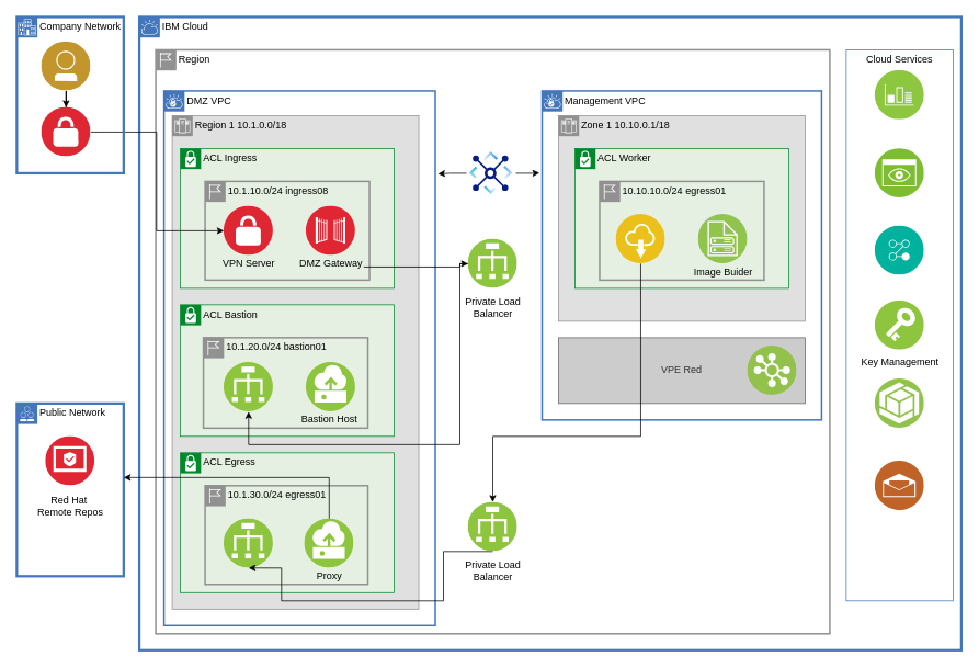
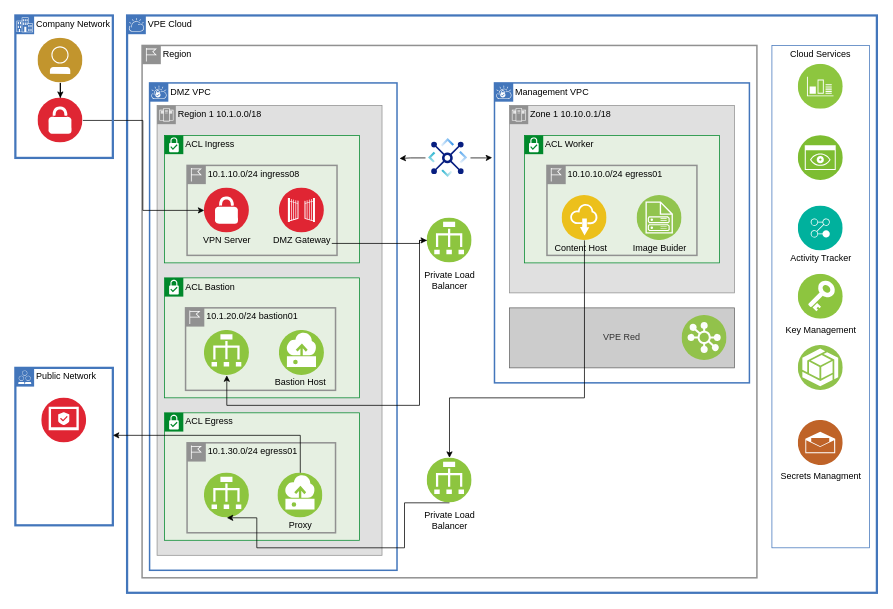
  <mxCell id="0" />
  <mxCell id="1" parent="0" />
- <mxCell id="2" value="IBM Cloud" style="shape=mxgraph.ibm.box;prType=cloud;fontStyle=0;verticalAlign=top;align=left;spacingLeft=32;spacingTop=4;fillColor=none;rounded=0;whiteSpace=wrap;html=1;strokeColor=#4376BB;strokeWidth=3;dashed=0;container=0;spacing=-4;collapsible=0;expand=0;recursiveResize=0;fontSize=12;fontColor=#000000;" parent="1" vertex="1"><mxGeometry x="169" y="20" width="1000" height="770" as="geometry" /></mxCell>
+ <mxCell id="2" value="VPE Cloud" style="shape=mxgraph.ibm.box;prType=cloud;fontStyle=0;verticalAlign=top;align=left;spacingLeft=32;spacingTop=4;fillColor=none;rounded=0;whiteSpace=wrap;html=1;strokeColor=#4376BB;strokeWidth=3;dashed=0;container=0;spacing=-4;collapsible=0;expand=0;recursiveResize=0;fontSize=12;fontColor=#000000;" parent="1" vertex="1"><mxGeometry x="169" y="20" width="1000" height="770" as="geometry" /></mxCell>
  <mxCell id="3" value="Region" style="shape=mxgraph.ibm.box;prType=region;fontStyle=0;verticalAlign=top;align=left;spacingLeft=32;spacingTop=4;fillColor=none;rounded=0;whiteSpace=wrap;html=1;strokeColor=#919191;strokeWidth=2;dashed=0;container=1;spacing=-4;collapsible=0;expand=0;recursiveResize=0;fontSize=12;fontColor=#000000;" parent="1" vertex="1"><mxGeometry x="189" y="60" width="820" height="710" as="geometry" /></mxCell>
  <mxCell id="4" value="" style="aspect=fixed;perimeter=ellipsePerimeter;html=1;align=center;shadow=0;dashed=0;fontColor=#4277BB;labelBackgroundColor=#ffffff;fontSize=12;spacingTop=3;image;image=img/lib/ibm/vpc/TransitGateway.svg;fillColor=#CCCCCC;" parent="3" vertex="1"><mxGeometry x="378" y="120" width="60" height="60" as="geometry" /></mxCell>
  <mxCell id="5" value="Management VPC" style="shape=mxgraph.ibm.box;prType=vpc;fontStyle=0;verticalAlign=top;align=left;spacingLeft=32;spacingTop=4;fillColor=none;rounded=0;whiteSpace=wrap;html=1;strokeColor=#4376BB;strokeWidth=2;dashed=0;container=1;spacing=-4;collapsible=0;expand=0;recursiveResize=0;labelBackgroundColor=none;fontSize=12;fontColor=#000000;" parent="3" vertex="1"><mxGeometry x="470" y="50" width="340" height="400" as="geometry" /></mxCell>
  <mxCell id="6" value="Zone 1 10.10.0.1/18" style="shape=mxgraph.ibm.box;prType=zone;fontStyle=0;verticalAlign=top;align=left;spacingLeft=32;spacingTop=4;fillColor=#E0E0E0;rounded=0;whiteSpace=wrap;html=1;strokeColor=#919191;strokeWidth=1;dashed=0;container=1;spacing=-4;collapsible=0;expand=0;recursiveResize=0;labelBackgroundColor=none;fontSize=12;fontColor=#000000;" parent="5" vertex="1"><mxGeometry x="20" y="30" width="300" height="250" as="geometry" /></mxCell>
  <mxCell id="7" value="ACL Worker" style="shape=mxgraph.ibm.box;prType=subnet;fontStyle=0;verticalAlign=top;align=left;spacingLeft=32;spacingTop=4;fillColor=#E6F0E2;rounded=0;whiteSpace=wrap;html=1;strokeColor=#00882B;strokeWidth=1;dashed=0;container=1;spacing=-4;collapsible=0;expand=0;recursiveResize=0;fontSize=12;fontColor=#000000;" parent="6" vertex="1"><mxGeometry x="20" y="40" width="260" height="170" as="geometry" /></mxCell>
  <mxCell id="8" value="10.10.10.0/24 egress01" style="shape=mxgraph.ibm.box;prType=region;fontStyle=0;verticalAlign=top;align=left;spacingLeft=32;spacingTop=4;fillColor=none;rounded=0;whiteSpace=wrap;html=1;strokeColor=#919191;strokeWidth=2;dashed=0;container=1;spacing=-4;collapsible=0;expand=0;recursiveResize=0;fontSize=12;fontColor=#000000;" parent="7" vertex="1"><mxGeometry x="30" y="40" width="200" height="120" as="geometry" /></mxCell>
  <mxCell id="9" value="" style="aspect=fixed;perimeter=ellipsePerimeter;html=1;align=center;shadow=0;dashed=0;fontColor=#4277BB;labelBackgroundColor=#ffffff;fontSize=12;spacingTop=3;image;image=img/lib/ibm/vpc/ImageService.svg;" parent="8" vertex="1"><mxGeometry x="120" y="40" width="60" height="60" as="geometry" /></mxCell>
  <mxCell id="10" value="Image Buider" style="text;html=1;align=center;verticalAlign=middle;resizable=0;points=[];autosize=1;fontSize=12;fontColor=#000000;" parent="8" vertex="1"><mxGeometry x="105" y="100" width="90" height="20" as="geometry" /></mxCell>
  <mxCell id="11" value="" style="aspect=fixed;perimeter=ellipsePerimeter;html=1;align=center;shadow=0;dashed=0;fontColor=#4277BB;labelBackgroundColor=#ffffff;fontSize=12;spacingTop=3;image;image=img/lib/ibm/applications/saas_applications.svg;fillColor=#CCCCCC;" parent="8" vertex="1"><mxGeometry x="20" y="40" width="60" height="60" as="geometry" /></mxCell>
+ <mxCell id="12" value="Content Host" style="text;html=1;align=center;verticalAlign=middle;resizable=0;points=[];autosize=1;fontSize=12;fontColor=#000000;" parent="8" vertex="1"><mxGeometry y="100" width="90" height="20" as="geometry" /></mxCell>
  <mxCell id="13" value="VPE Red" style="rounded=0;whiteSpace=wrap;html=1;labelBackgroundColor=none;fontSize=12;fontColor=#333333;strokeColor=#666666;fillColor=#CCCCCC;" parent="5" vertex="1"><mxGeometry x="20" y="300" width="300" height="80" as="geometry" /></mxCell>
  <mxCell id="14" value="" style="aspect=fixed;perimeter=ellipsePerimeter;html=1;align=center;shadow=0;dashed=0;fontColor=#4277BB;labelBackgroundColor=#ffffff;fontSize=12;spacingTop=3;image;image=img/lib/ibm/vpc/LoadBalancerPool.svg;fillColor=#CCCCCC;" parent="5" vertex="1"><mxGeometry x="250" y="310" width="60" height="60" as="geometry" /></mxCell>
  <mxCell id="15" style="edgeStyle=orthogonalEdgeStyle;rounded=0;orthogonalLoop=1;jettySize=auto;html=1;entryX=-0.009;entryY=0.249;entryDx=0;entryDy=0;entryPerimeter=0;fontSize=12;fontColor=#000000;" parent="3" source="4" target="5" edge="1"><mxGeometry relative="1" as="geometry" /></mxCell>
  <mxCell id="16" value="Public Network" style="shape=mxgraph.ibm.box;prType=public;fontStyle=0;verticalAlign=top;align=left;spacingLeft=32;spacingTop=4;fillColor=none;rounded=0;whiteSpace=wrap;html=1;strokeColor=#4376BB;strokeWidth=3;dashed=0;container=1;spacing=-4;collapsible=0;expand=0;recursiveResize=0;fontSize=12;fontColor=#000000;" parent="1" vertex="1"><mxGeometry x="20" y="490" width="130" height="210" as="geometry" /></mxCell>
  <mxCell id="17" value="" style="aspect=fixed;perimeter=ellipsePerimeter;html=1;align=center;shadow=0;dashed=0;fontColor=#4277BB;labelBackgroundColor=#ffffff;fontSize=12;spacingTop=3;image;image=img/lib/ibm/security/trustend_computing.svg;fillColor=#CCCCCC;" parent="16" vertex="1"><mxGeometry x="35" y="40" width="60" height="60" as="geometry" /></mxCell>
- <mxCell id="18" value="Red Hat&amp;nbsp;&lt;br&gt;Remote Repos" style="text;html=1;align=center;verticalAlign=middle;resizable=0;points=[];autosize=1;fontSize=12;fontColor=#000000;" parent="16" vertex="1"><mxGeometry x="15" y="109.97" width="100" height="30" as="geometry" /></mxCell>
  <mxCell id="19" value="Region 1 10.1.0.0/18" style="shape=mxgraph.ibm.box;prType=zone;fontStyle=0;verticalAlign=top;align=left;spacingLeft=32;spacingTop=4;fillColor=#E0E0E0;rounded=0;whiteSpace=wrap;html=1;strokeColor=#919191;strokeWidth=1;dashed=0;container=1;spacing=-4;collapsible=0;expand=0;recursiveResize=0;fontSize=12;fontColor=#000000;" parent="1" vertex="1"><mxGeometry x="209" y="140" width="300" height="600" as="geometry" /></mxCell>
  <mxCell id="20" value="DMZ VPC" style="shape=mxgraph.ibm.box;prType=vpc;fontStyle=0;verticalAlign=top;align=left;spacingLeft=32;spacingTop=4;fillColor=none;rounded=0;whiteSpace=wrap;html=1;strokeColor=#4376BB;strokeWidth=2;dashed=0;container=1;spacing=-4;collapsible=0;expand=0;recursiveResize=0;fontSize=12;fontColor=#000000;" parent="19" vertex="1"><mxGeometry x="-10" y="-30" width="330" height="650" as="geometry" /></mxCell>
  <mxCell id="21" value="ACL Ingress" style="shape=mxgraph.ibm.box;prType=subnet;fontStyle=0;verticalAlign=top;align=left;spacingLeft=32;spacingTop=4;fillColor=#E6F0E2;rounded=0;whiteSpace=wrap;html=1;strokeColor=#00882B;strokeWidth=1;dashed=0;container=1;spacing=-4;collapsible=0;expand=0;recursiveResize=0;fontSize=12;fontColor=#000000;" parent="20" vertex="1"><mxGeometry x="20" y="69.97" width="260" height="170" as="geometry" /></mxCell>
  <mxCell id="22" value="10.1.10.0/24 ingress08" style="shape=mxgraph.ibm.box;prType=region;fontStyle=0;verticalAlign=top;align=left;spacingLeft=32;spacingTop=4;fillColor=none;rounded=0;whiteSpace=wrap;html=1;strokeColor=#919191;strokeWidth=2;dashed=0;container=1;spacing=-4;collapsible=0;expand=0;recursiveResize=0;fontSize=12;fontColor=#000000;" parent="21" vertex="1"><mxGeometry x="30" y="40" width="200" height="120" as="geometry" /></mxCell>
  <mxCell id="23" value="" style="aspect=fixed;perimeter=ellipsePerimeter;html=1;align=center;shadow=0;dashed=0;fontColor=#4277BB;labelBackgroundColor=#ffffff;fontSize=12;spacingTop=3;image;image=img/lib/ibm/security/vpn.svg;" parent="22" vertex="1"><mxGeometry x="23" y="30" width="60" height="60" as="geometry" /></mxCell>
  <mxCell id="24" value="" style="aspect=fixed;perimeter=ellipsePerimeter;html=1;align=center;shadow=0;dashed=0;fontColor=#4277BB;labelBackgroundColor=#ffffff;fontSize=12;spacingTop=3;image;image=img/lib/ibm/security/gateway.svg;" parent="22" vertex="1"><mxGeometry x="123" y="30" width="60" height="60" as="geometry" /></mxCell>
  <mxCell id="25" value="DMZ Gateway" style="text;html=1;align=center;verticalAlign=middle;resizable=0;points=[];autosize=1;fontSize=12;fontColor=#000000;" parent="22" vertex="1"><mxGeometry x="108" y="90" width="90" height="20" as="geometry" /></mxCell>
  <mxCell id="26" value="VPN Server" style="text;html=1;align=center;verticalAlign=middle;resizable=0;points=[];autosize=1;fontSize=12;fontColor=#000000;" parent="22" vertex="1"><mxGeometry x="13" y="90" width="80" height="20" as="geometry" /></mxCell>
  <mxCell id="27" value="ACL Bastion" style="shape=mxgraph.ibm.box;prType=subnet;fontStyle=0;verticalAlign=top;align=left;spacingLeft=32;spacingTop=4;fillColor=#E6F0E2;rounded=0;whiteSpace=wrap;html=1;strokeColor=#00882B;strokeWidth=1;dashed=0;container=1;spacing=-4;collapsible=0;expand=0;recursiveResize=0;fontSize=12;fontColor=#000000;" parent="20" vertex="1"><mxGeometry x="20" y="259.97" width="260" height="160" as="geometry" /></mxCell>
  <mxCell id="28" value="10.1.20.0/24 bastion01" style="shape=mxgraph.ibm.box;prType=region;fontStyle=0;verticalAlign=top;align=left;spacingLeft=32;spacingTop=4;fillColor=none;rounded=0;whiteSpace=wrap;html=1;strokeColor=#919191;strokeWidth=2;dashed=0;container=1;spacing=-4;collapsible=0;expand=0;recursiveResize=0;labelBackgroundColor=none;fontSize=12;fontColor=#000000;" parent="27" vertex="1"><mxGeometry x="28" y="40" width="200" height="110" as="geometry" /></mxCell>
  <mxCell id="29" value="" style="aspect=fixed;perimeter=ellipsePerimeter;html=1;align=center;shadow=0;dashed=0;fontColor=#4277BB;labelBackgroundColor=none;fontSize=12;spacingTop=3;image;image=img/lib/ibm/vpc/Instance.svg;" parent="28" vertex="1"><mxGeometry x="125" y="30" width="60" height="60" as="geometry" /></mxCell>
  <mxCell id="30" value="" style="aspect=fixed;perimeter=ellipsePerimeter;html=1;align=center;shadow=0;dashed=0;labelBackgroundColor=#ffffff;fontSize=12;spacingTop=3;image;image=img/lib/ibm/vpc/LoadBalancer.svg;" parent="28" vertex="1"><mxGeometry x="25" y="30" width="60" height="60" as="geometry" /></mxCell>
  <mxCell id="31" value="Bastion Host" style="text;html=1;align=center;verticalAlign=middle;resizable=0;points=[];autosize=1;fontSize=12;fontColor=#000000;" parent="28" vertex="1"><mxGeometry x="113" y="90" width="80" height="20" as="geometry" /></mxCell>
  <mxCell id="32" value="ACL Egress" style="shape=mxgraph.ibm.box;prType=subnet;fontStyle=0;verticalAlign=top;align=left;spacingLeft=32;spacingTop=4;fillColor=#E6F0E2;rounded=0;whiteSpace=wrap;html=1;strokeColor=#00882B;strokeWidth=1;dashed=0;container=1;spacing=-4;collapsible=0;expand=0;recursiveResize=0;labelBackgroundColor=none;fontSize=12;fontColor=#000000;" parent="20" vertex="1"><mxGeometry x="20" y="439.97" width="260" height="170" as="geometry" /></mxCell>
  <mxCell id="33" value="10.1.30.0/24 egress01" style="shape=mxgraph.ibm.box;prType=region;fontStyle=0;verticalAlign=top;align=left;spacingLeft=32;spacingTop=4;fillColor=none;rounded=0;whiteSpace=wrap;html=1;strokeColor=#919191;strokeWidth=2;dashed=0;container=1;spacing=-4;collapsible=0;expand=0;recursiveResize=0;labelBackgroundColor=none;fontSize=12;fontColor=#000000;" parent="32" vertex="1"><mxGeometry x="30" y="40" width="198" height="120" as="geometry" /></mxCell>
  <mxCell id="34" value="" style="aspect=fixed;perimeter=ellipsePerimeter;html=1;align=center;shadow=0;dashed=0;fontColor=#4277BB;labelBackgroundColor=#ffffff;fontSize=12;spacingTop=3;image;image=img/lib/ibm/vpc/Instance.svg;" parent="33" vertex="1"><mxGeometry x="121" y="40" width="60" height="60" as="geometry" /></mxCell>
  <mxCell id="35" value="" style="aspect=fixed;perimeter=ellipsePerimeter;html=1;align=center;shadow=0;dashed=0;fontColor=#4277BB;labelBackgroundColor=#ffffff;fontSize=12;spacingTop=3;image;image=img/lib/ibm/vpc/LoadBalancer.svg;" parent="33" vertex="1"><mxGeometry x="23" y="40" width="60" height="60" as="geometry" /></mxCell>
  <mxCell id="36" value="Proxy" style="text;html=1;align=center;verticalAlign=middle;resizable=0;points=[];autosize=1;fontSize=12;fontColor=#000000;" parent="33" vertex="1"><mxGeometry x="126" y="100" width="50" height="20" as="geometry" /></mxCell>
  <mxCell id="37" style="edgeStyle=orthogonalEdgeStyle;rounded=0;orthogonalLoop=1;jettySize=auto;html=1;entryX=0;entryY=0.5;entryDx=0;entryDy=0;fontSize=12;fontColor=#000000;exitX=1;exitY=0.5;exitDx=0;exitDy=0;" parent="1" source="44" target="23" edge="1"><mxGeometry relative="1" as="geometry"><Array as="points"><mxPoint x="190" y="160" /><mxPoint x="190" y="280" /></Array></mxGeometry></mxCell>
  <mxCell id="38" style="edgeStyle=orthogonalEdgeStyle;rounded=0;orthogonalLoop=1;jettySize=auto;html=1;fontSize=12;fontColor=#000000;entryX=0;entryY=0.5;entryDx=0;entryDy=0;" parent="1" target="46" edge="1"><mxGeometry relative="1" as="geometry"><mxPoint x="442" y="324.059" as="sourcePoint" /><mxPoint x="624.954" y="326.982" as="targetPoint" /><Array as="points"><mxPoint x="559" y="324" /><mxPoint x="559" y="320" /></Array></mxGeometry></mxCell>
  <mxCell id="39" style="edgeStyle=orthogonalEdgeStyle;rounded=0;orthogonalLoop=1;jettySize=auto;html=1;entryX=0.5;entryY=1;entryDx=0;entryDy=0;fontSize=12;fontColor=#000000;" parent="1" source="46" target="30" edge="1"><mxGeometry relative="1" as="geometry"><Array as="points"><mxPoint x="559" y="320" /><mxPoint x="559" y="540" /><mxPoint x="302" y="540" /></Array></mxGeometry></mxCell>
  <mxCell id="40" style="edgeStyle=orthogonalEdgeStyle;rounded=0;orthogonalLoop=1;jettySize=auto;html=1;entryX=0.5;entryY=1;entryDx=0;entryDy=0;fontSize=12;fontColor=#000000;" parent="1" source="47" target="35" edge="1"><mxGeometry relative="1" as="geometry"><Array as="points"><mxPoint x="539" y="670" /><mxPoint x="539" y="730" /><mxPoint x="342" y="730" /><mxPoint x="342" y="690" /></Array></mxGeometry></mxCell>
  <mxCell id="41" value="Company Network" style="shape=mxgraph.ibm.box;prType=enterprise;fontStyle=0;verticalAlign=top;align=left;spacingLeft=32;spacingTop=4;fillColor=none;rounded=0;whiteSpace=wrap;html=1;strokeColor=#4376BB;strokeWidth=3;dashed=0;container=1;spacing=-4;collapsible=0;expand=0;recursiveResize=0;fontSize=12;fontColor=#000000;" parent="1" vertex="1"><mxGeometry x="20" y="20" width="130" height="190" as="geometry" /></mxCell>
  <mxCell id="42" style="edgeStyle=orthogonalEdgeStyle;rounded=0;orthogonalLoop=1;jettySize=auto;html=1;fontSize=12;fontColor=#000000;" parent="41" source="43" target="44" edge="1"><mxGeometry relative="1" as="geometry" /></mxCell>
  <mxCell id="43" value="" style="aspect=fixed;perimeter=ellipsePerimeter;html=1;align=center;shadow=0;dashed=0;fontColor=#4277BB;labelBackgroundColor=#ffffff;fontSize=12;spacingTop=3;image;image=img/lib/ibm/users/user.svg;" parent="41" vertex="1"><mxGeometry x="30" y="30" width="60" height="60" as="geometry" /></mxCell>
  <mxCell id="44" value="" style="aspect=fixed;perimeter=ellipsePerimeter;html=1;align=center;shadow=0;dashed=0;fontColor=#4277BB;labelBackgroundColor=#ffffff;fontSize=12;spacingTop=3;image;image=img/lib/ibm/security/vpn.svg;" parent="41" vertex="1"><mxGeometry x="30" y="110" width="60" height="60" as="geometry" /></mxCell>
  <mxCell id="45" style="edgeStyle=orthogonalEdgeStyle;rounded=0;orthogonalLoop=1;jettySize=auto;html=1;entryX=1.01;entryY=0.155;entryDx=0;entryDy=0;entryPerimeter=0;fontSize=12;fontColor=#000000;" parent="1" source="4" target="20" edge="1"><mxGeometry relative="1" as="geometry" /></mxCell>
  <mxCell id="46" value="Private Load&lt;br&gt;Balancer" style="aspect=fixed;perimeter=ellipsePerimeter;html=1;align=center;shadow=0;dashed=0;labelBackgroundColor=#ffffff;fontSize=12;spacingTop=3;image;image=img/lib/ibm/vpc/LoadBalancer.svg;" parent="1" vertex="1"><mxGeometry x="569" y="290" width="60" height="60" as="geometry" /></mxCell>
  <mxCell id="47" value="Private Load&lt;br&gt;Balancer" style="aspect=fixed;perimeter=ellipsePerimeter;html=1;align=center;shadow=0;dashed=0;labelBackgroundColor=#ffffff;fontSize=12;spacingTop=3;image;image=img/lib/ibm/vpc/LoadBalancer.svg;" parent="1" vertex="1"><mxGeometry x="569" y="610" width="60" height="60" as="geometry" /></mxCell>
  <mxCell id="48" value="Cloud Services" style="fontStyle=0;verticalAlign=top;align=center;spacingTop=-2;fillColor=none;rounded=0;whiteSpace=wrap;html=1;strokeColor=#4376BB;strokeWidth=1;dashed=0;container=1;collapsible=0;expand=0;recursiveResize=0;labelBackgroundColor=none;fontSize=12;fontColor=#000000;" parent="1" vertex="1"><mxGeometry x="1029" y="60" width="130" height="670" as="geometry" /></mxCell>
  <mxCell id="49" value="" style="aspect=fixed;perimeter=ellipsePerimeter;html=1;align=center;shadow=0;dashed=0;fontColor=#4277BB;labelBackgroundColor=#ffffff;fontSize=12;spacingTop=3;image;image=img/lib/ibm/social/messaging.svg;fillColor=#CCCCCC;" parent="48" vertex="1"><mxGeometry x="35" y="500" width="60" height="60" as="geometry" /></mxCell>
+ <mxCell id="50" value="Secrets Managment" style="text;html=1;align=center;verticalAlign=middle;resizable=0;points=[];autosize=1;fontSize=12;fontColor=#000000;" parent="48" vertex="1"><mxGeometry x="5" y="564.97" width="120" height="20" as="geometry" /></mxCell>
  <mxCell id="51" value="" style="aspect=fixed;perimeter=ellipsePerimeter;html=1;align=center;shadow=0;dashed=0;fontColor=#4277BB;labelBackgroundColor=#ffffff;fontSize=12;spacingTop=3;image;image=img/lib/ibm/infrastructure/monitoring_logging.svg;fillColor=#CCCCCC;" parent="48" vertex="1"><mxGeometry x="35" y="25" width="60" height="60" as="geometry" /></mxCell>
  <mxCell id="52" value="" style="aspect=fixed;perimeter=ellipsePerimeter;html=1;align=center;shadow=0;dashed=0;fontColor=#4277BB;labelBackgroundColor=#ffffff;fontSize=12;spacingTop=3;image;image=img/lib/ibm/infrastructure/monitoring.svg;fillColor=#CCCCCC;" parent="48" vertex="1"><mxGeometry x="35" y="120" width="60" height="60" as="geometry" /></mxCell>
  <mxCell id="53" value="" style="aspect=fixed;perimeter=ellipsePerimeter;html=1;align=center;shadow=0;dashed=0;fontColor=#4277BB;labelBackgroundColor=#ffffff;fontSize=12;spacingTop=3;image;image=img/lib/ibm/management/process_management.svg;fillColor=#CCCCCC;" parent="48" vertex="1"><mxGeometry x="35" y="214" width="60" height="60" as="geometry" /></mxCell>
+ <mxCell id="54" value="Activity Tracker" style="text;html=1;align=center;verticalAlign=middle;resizable=0;points=[];autosize=1;fontSize=12;fontColor=#000000;" parent="48" vertex="1"><mxGeometry x="15" y="274" width="100" height="20" as="geometry" /></mxCell>
  <mxCell id="55" value="" style="aspect=fixed;perimeter=ellipsePerimeter;html=1;align=center;shadow=0;dashed=0;fontColor=#4277BB;labelBackgroundColor=#ffffff;fontSize=12;spacingTop=3;image;image=img/lib/ibm/vpc/Key.svg;fillColor=#CCCCCC;" parent="48" vertex="1"><mxGeometry x="35" y="305" width="60" height="60" as="geometry" /></mxCell>
  <mxCell id="56" value="Key Management" style="text;html=1;align=center;verticalAlign=middle;resizable=0;points=[];autosize=1;fontSize=12;fontColor=#000000;" parent="48" vertex="1"><mxGeometry x="10" y="370" width="110" height="20" as="geometry" /></mxCell>
  <mxCell id="57" value="" style="aspect=fixed;perimeter=ellipsePerimeter;html=1;align=center;shadow=0;dashed=0;fontColor=#4277BB;labelBackgroundColor=#ffffff;fontSize=12;spacingTop=3;image;image=img/lib/ibm/vpc/ObjectStorage.svg;fillColor=#CCCCCC;" parent="48" vertex="1"><mxGeometry x="35" y="400" width="60" height="60" as="geometry" /></mxCell>
  <mxCell id="58" style="edgeStyle=orthogonalEdgeStyle;rounded=0;orthogonalLoop=1;jettySize=auto;html=1;fontSize=12;fontColor=#000000;" parent="1" source="11" target="47" edge="1"><mxGeometry relative="1" as="geometry"><Array as="points"><mxPoint x="779" y="530" /><mxPoint x="599" y="530" /></Array></mxGeometry></mxCell>
  <mxCell id="59" style="edgeStyle=orthogonalEdgeStyle;rounded=0;orthogonalLoop=1;jettySize=auto;html=1;fontSize=12;fontColor=#000000;" parent="1" source="34" target="16" edge="1"><mxGeometry relative="1" as="geometry"><Array as="points"><mxPoint x="400" y="580" /></Array></mxGeometry></mxCell>
